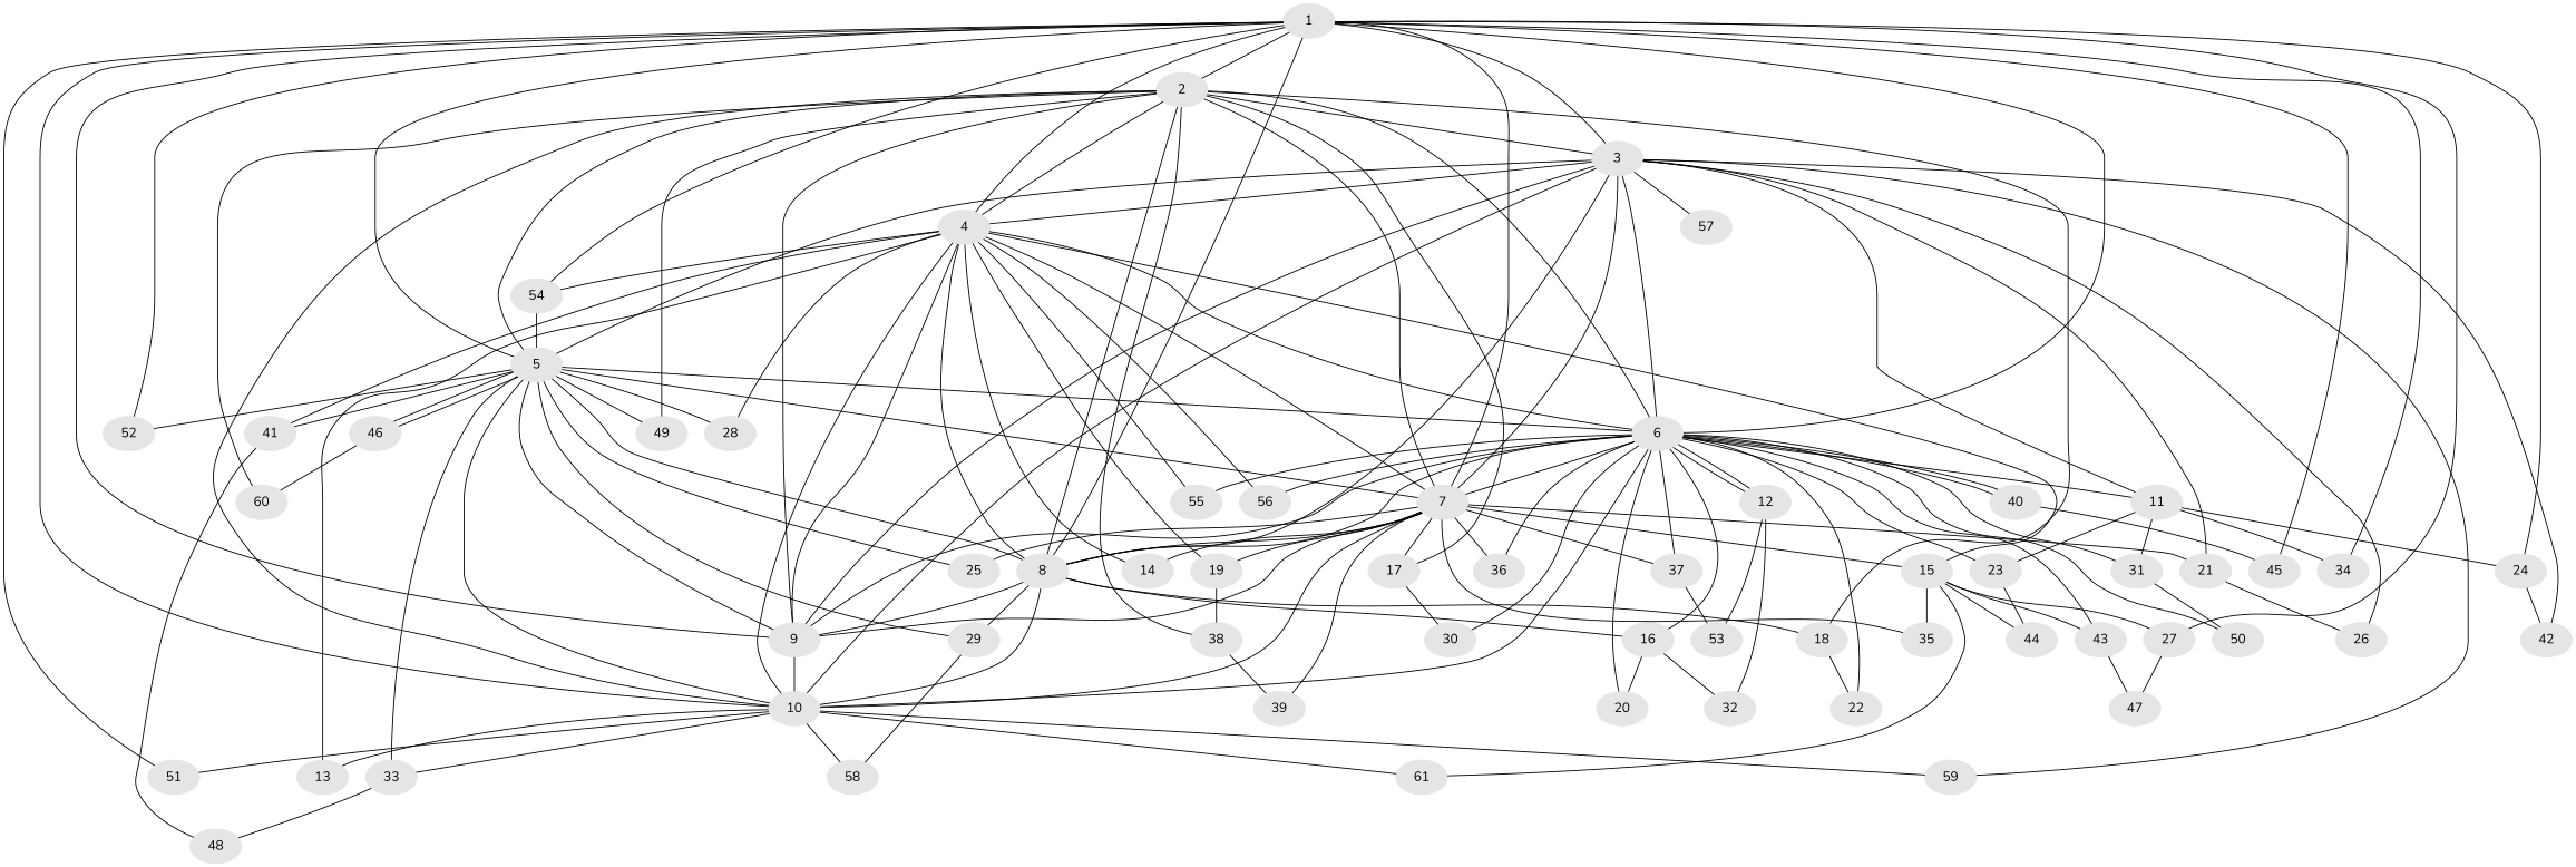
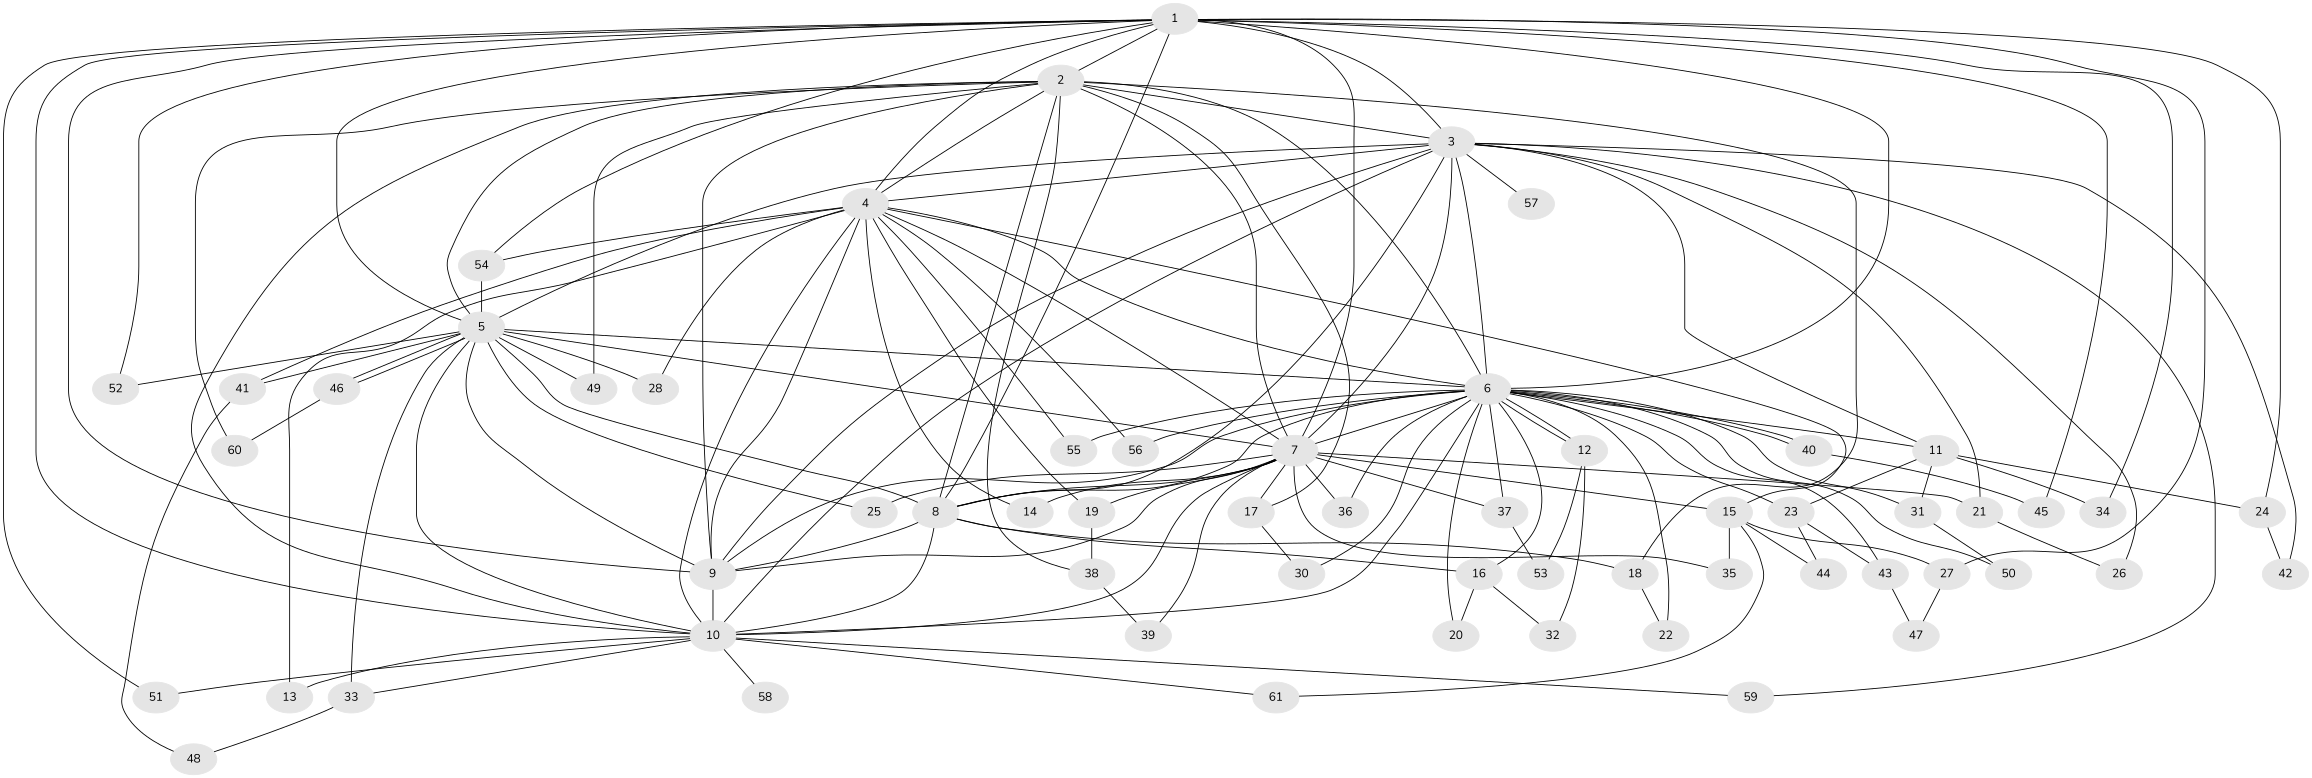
  graph {
    fontname=Nunito
    node [color=gray90 fontname=Nunito style=filled]
    edge [fontname=Nunito]
    1
    2
    3
    4
    5
    6
    7
    8
    9
    10
    24
    27
    34
    45
    51
    52
    54
    17
    18
    38
    49
    60
    11
    21
    26
    42
    57
    59
    13
    14
    15
    19
    28
    41
    55
    56
    25
-   29
    33
    46
    12
    16
    20
    22
    23
    30
    31
    36
    37
    40
    43
    50
    35
    39
    58
    61
    47
    44
    48
    53
    32
    1 -- 2
    1 -- 3
    1 -- 4
    1 -- 5
    1 -- 6
    1 -- 7
    1 -- 8
    1 -- 9
    1 -- 10
    1 -- 24
    1 -- 27
    1 -- 34
    1 -- 45
    1 -- 51
    1 -- 52
    1 -- 54
    2 -- 3
    2 -- 4
    2 -- 5
    2 -- 6
    2 -- 7
    2 -- 8
    2 -- 9
    2 -- 10
    2 -- 17
    2 -- 18
    2 -- 38
    2 -- 49
    2 -- 60
    3 -- 4
    3 -- 5
    3 -- 6
    3 -- 7
    3 -- 8
    3 -- 9
    3 -- 10
    3 -- 11
    3 -- 21
    3 -- 26
    3 -- 42
    3 -- 57
    3 -- 59
    4 -- 6
    4 -- 7
-   4 -- 8
    4 -- 9
    4 -- 10
    4 -- 54
    4 -- 13
    4 -- 14
    4 -- 15
    4 -- 19
    4 -- 28
    4 -- 41
    4 -- 55
    4 -- 56
    5 -- 6
    5 -- 7
    5 -- 8
    5 -- 9
    5 -- 10
    5 -- 52
    5 -- 49
    5 -- 28
    5 -- 41
    5 -- 25
-   5 -- 29
    5 -- 33
    5 -- 46
    5 -- 46
    6 -- 7
    6 -- 8
    6 -- 9
    6 -- 10
    6 -- 11
    6 -- 55
    6 -- 56
    6 -- 12
    6 -- 12
    6 -- 16
    6 -- 20
    6 -- 22
    6 -- 23
    6 -- 30
    6 -- 31
    6 -- 36
    6 -- 37
    6 -- 40
    6 -- 40
    6 -- 43
    6 -- 50
    7 -- 8
    7 -- 9
    7 -- 10
    7 -- 17
    7 -- 21
    7 -- 14
    7 -- 15
    7 -- 19
    7 -- 25
    7 -- 36
    7 -- 37
    7 -- 35
    7 -- 39
    8 -- 9
    8 -- 10
    8 -- 18
-   8 -- 29
    8 -- 16
    9 -- 10
    10 -- 51
    10 -- 59
    10 -- 13
    10 -- 33
    10 -- 58
    10 -- 61
    24 -- 42
    27 -- 47
    54 -- 5
    17 -- 30
    18 -- 22
    38 -- 39
    11 -- 24
    11 -- 34
    11 -- 23
    11 -- 31
    21 -- 26
    15 -- 27
-   15 -- 43
+   23 -- 43
    15 -- 35
    15 -- 61
    15 -- 44
    19 -- 38
    41 -- 48
-   29 -- 58
    33 -- 48
    46 -- 60
    12 -- 53
    12 -- 32
    16 -- 20
    16 -- 32
    23 -- 44
    31 -- 50
    37 -- 53
    40 -- 45
    43 -- 47
  }
